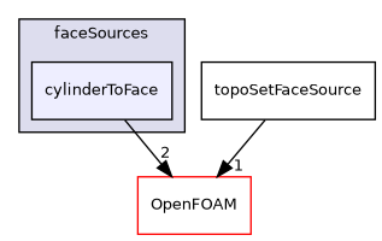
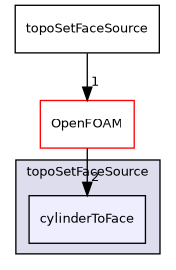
  digraph {
    compound=true
    node [fontname=Helvetica fontsize=10 shape=box]
    edge [labeldistance=1.5 labelfontname=Helvetica labelfontsize=10]
    n1 [fillcolor="#eeeeff" label=cylinderToFace pencolor=black style=filled]
    n2 [color=red label=OpenFOAM]
    n3 [label=topoSetFaceSource]
    subgraph cluster_1 {
      bgcolor="#ddddee"
      fontname=Helvetica
      fontsize=10
-     label=faceSources
+     label=topoSetFaceSource
      pencolor=black
      n1
    }
-   n1 -> n2 [headlabel=2]
+   n2 -> n1 [headlabel=2]
    n3 -> n2 [headlabel=1]
  }
